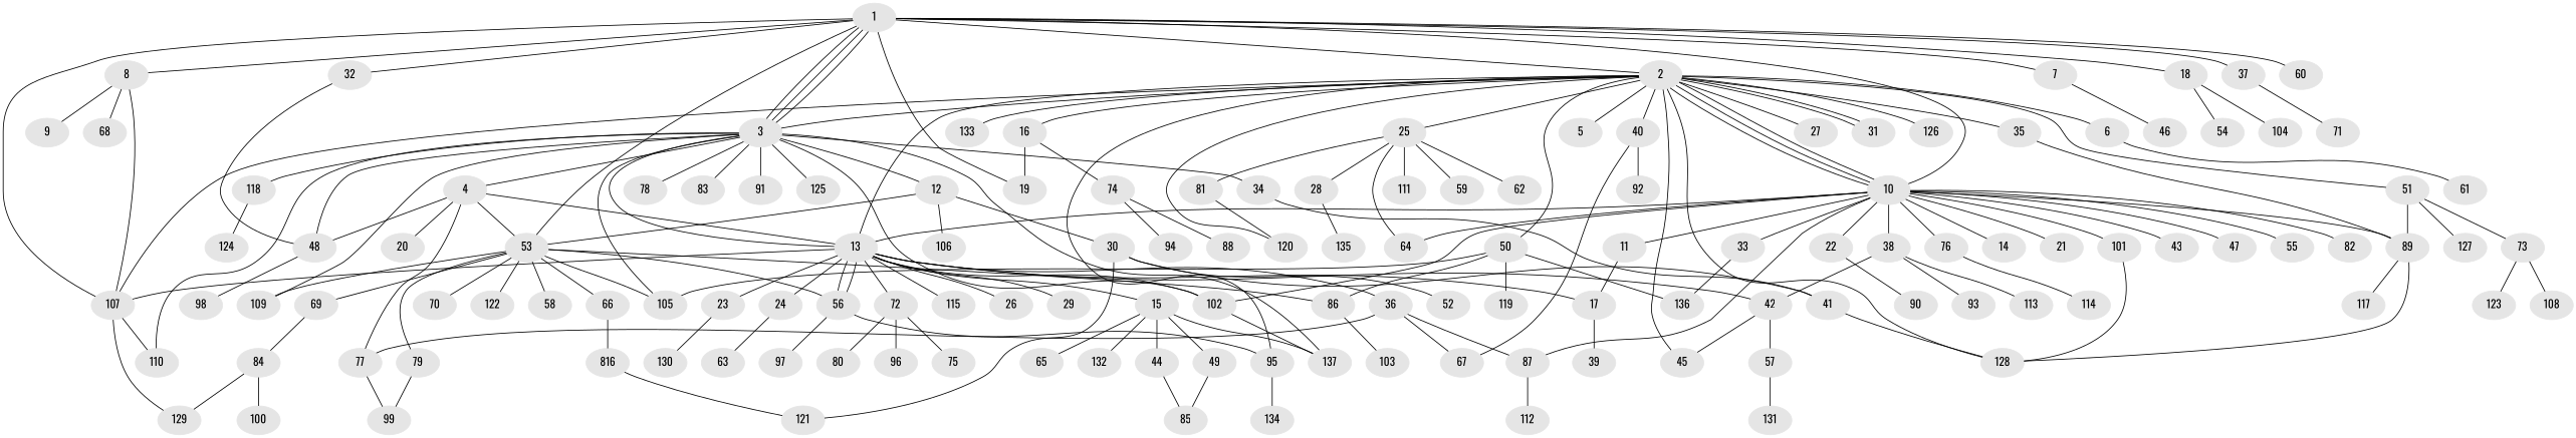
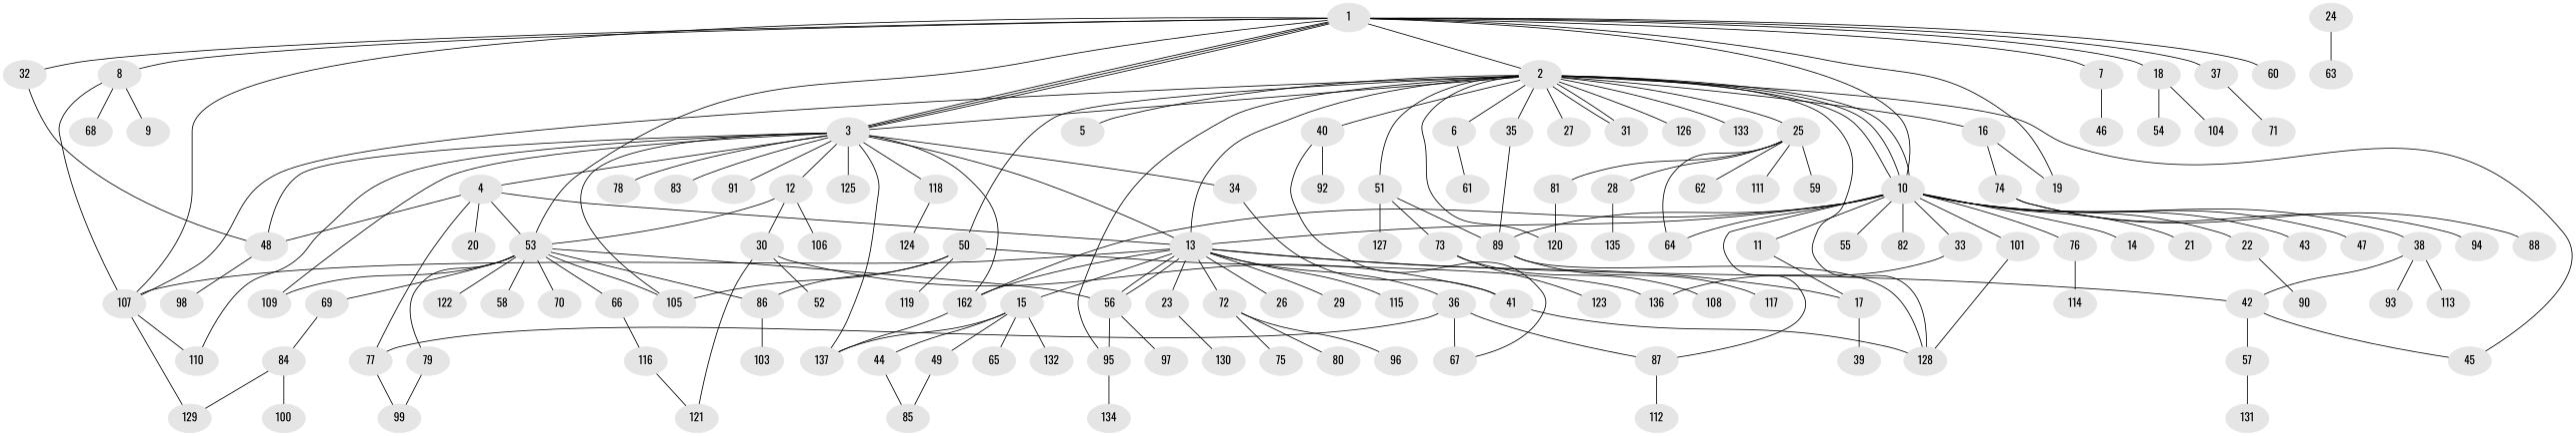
  graph {
    fontname=Oswald
    node [color=gray90 fontname=Oswald style=filled]
    edge [fontname=Oswald]
    1
    2
    3
    7
    8
    10
    18
    19
    32
    37
    53
    60
    107
    5
    6
    13
    16
    25
    27
    31
    35
    40
    45
    50
    51
    95
    120
    126
    128
    133
    4
    12
    34
    48
    78
    83
    91
-   102
+   102 [label=162]
    105
    109
    110
    118
    125
    137
    46
    9
    68
    11
    14
    21
    22
    33
    38
    43
    47
    55
    64
    76
    82
    87
    89
    101
    54
    104
    71
    56
    86
    58
    66
    69
    70
    79
    122
    129
    61
    17
    15
    23
    24
    26
    29
    36
    42
    72
    115
    74
    28
    59
    62
    81
    111
    67
    92
    136
    119
    73
    127
    134
    20
    77
    30
    106
    41
    98
    124
    99
    90
    93
    113
    114
    112
    117
    39
    52
    121
    44
    49
    65
    132
    130
    63
    57
    97
    75
    80
    96
    85
    88
    94
    135
    131
    103
    108
    123
-   116 [label=816]
+   116
    84
    100
    1 -- 2
    1 -- 3
    1 -- 3
    1 -- 3
    1 -- 7
    1 -- 8
    1 -- 10
    1 -- 18
    1 -- 19
    1 -- 32
    1 -- 37
    1 -- 53
    1 -- 60
    1 -- 107
    2 -- 3
    2 -- 10
    2 -- 10
    2 -- 10
    2 -- 107
    2 -- 5
    2 -- 6
    2 -- 13
    2 -- 16
    2 -- 25
    2 -- 27
    2 -- 31
    2 -- 31
    2 -- 35
    2 -- 40
    2 -- 45
    2 -- 50
    2 -- 51
    2 -- 95
    2 -- 120
    2 -- 126
    2 -- 128
    2 -- 133
    3 -- 13
    3 -- 4
    3 -- 12
    3 -- 34
    3 -- 48
    3 -- 78
    3 -- 83
    3 -- 91
    3 -- 102
    3 -- 105
    3 -- 109
    3 -- 110
    3 -- 118
    3 -- 125
    3 -- 137
    7 -- 46
    8 -- 107
    8 -- 9
    8 -- 68
    10 -- 13
    10 -- 102
    10 -- 11
    10 -- 14
    10 -- 21
    10 -- 22
    10 -- 33
    10 -- 38
    10 -- 43
    10 -- 47
    10 -- 55
    10 -- 64
    10 -- 76
    10 -- 82
    10 -- 87
    10 -- 89
    10 -- 101
    18 -- 54
    18 -- 104
    32 -- 48
    37 -- 71
    53 -- 105
    53 -- 109
    53 -- 56
    53 -- 86
    53 -- 58
    53 -- 66
    53 -- 69
    53 -- 70
    53 -- 79
    53 -- 122
    107 -- 110
    107 -- 129
    6 -- 61
    13 -- 107
    13 -- 102
    13 -- 56
    13 -- 56
    13 -- 17
    13 -- 15
    13 -- 23
-   13 -- 24
    13 -- 26
    13 -- 29
    13 -- 36
    13 -- 42
    13 -- 72
    13 -- 115
    16 -- 19
    16 -- 74
    25 -- 64
    25 -- 28
    25 -- 59
    25 -- 62
    25 -- 81
    25 -- 111
    35 -- 89
    40 -- 67
    40 -- 92
    50 -- 105
    50 -- 86
    50 -- 136
    50 -- 119
    51 -- 89
    51 -- 73
    51 -- 127
    95 -- 134
    4 -- 53
    4 -- 13
    4 -- 48
    4 -- 20
    4 -- 77
    12 -- 53
    12 -- 30
    12 -- 106
    34 -- 41
    48 -- 98
    102 -- 137
    118 -- 124
    11 -- 17
    22 -- 90
    33 -- 136
    38 -- 42
    38 -- 93
    38 -- 113
    76 -- 114
    87 -- 112
    89 -- 128
    89 -- 117
    101 -- 128
    56 -- 95
    56 -- 97
    86 -- 103
    66 -- 116
    69 -- 84
    79 -- 99
    17 -- 39
    15 -- 137
    15 -- 44
    15 -- 49
    15 -- 65
    15 -- 132
    23 -- 130
    24 -- 63
    36 -- 87
    36 -- 67
    36 -- 77
    42 -- 45
    42 -- 57
    72 -- 75
    72 -- 80
    72 -- 96
    74 -- 88
    74 -- 94
    28 -- 135
    81 -- 120
    73 -- 108
    73 -- 123
    77 -- 99
    30 -- 41
    30 -- 52
    30 -- 121
    41 -- 128
    44 -- 85
    49 -- 85
    57 -- 131
    116 -- 121
    84 -- 129
    84 -- 100
  }
